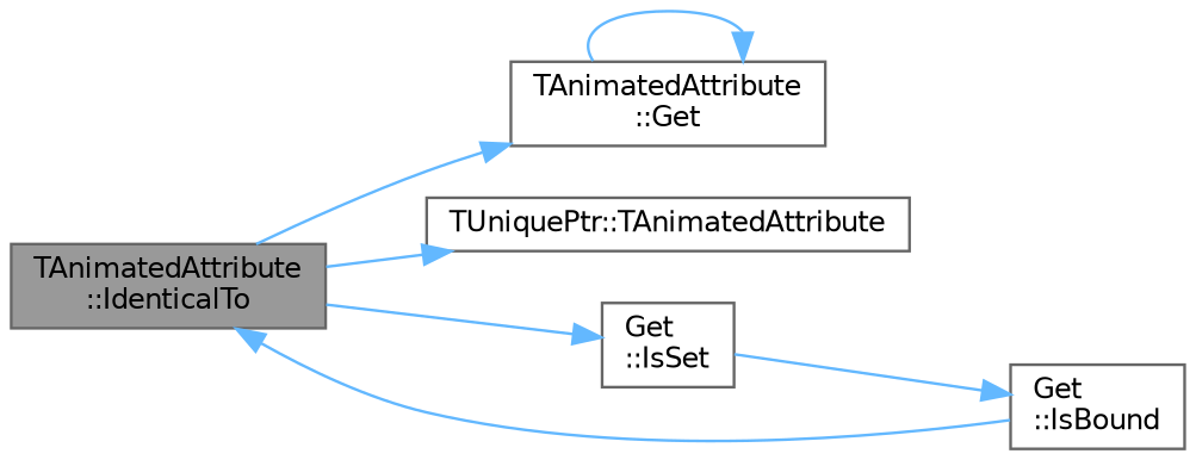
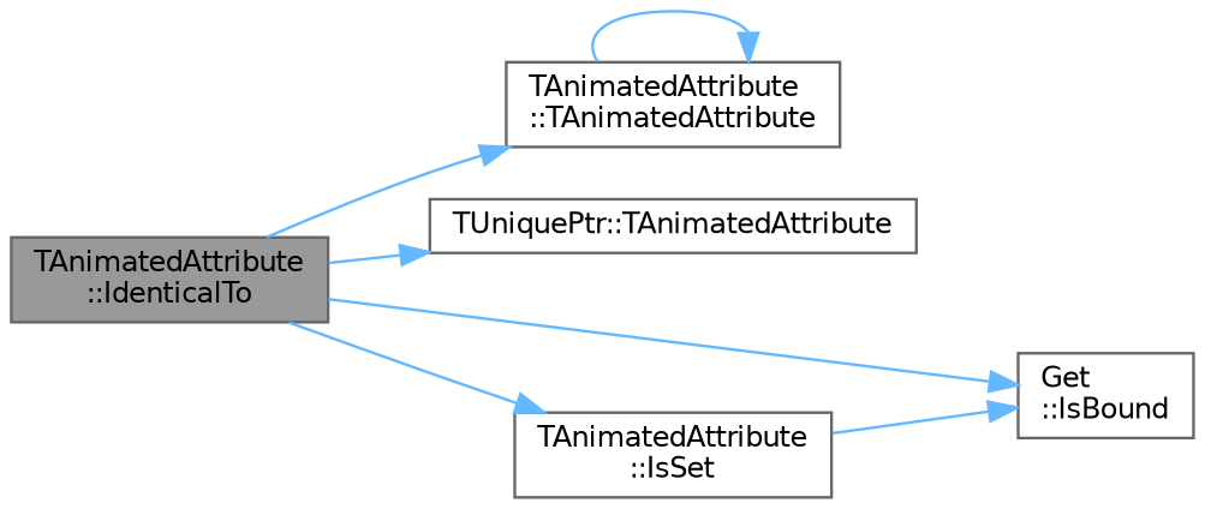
  digraph {
    rankdir=LR
    node [color=grey40 fillcolor=white fontname=Helvetica fontsize=10 shape=box style=filled]
    edge [color=steelblue1 fontname=Helvetica fontsize=10 labelfontname=Helvetica labelfontsize=10 style=solid]
    n1 [color=gray40 fillcolor=grey60 fontcolor=black height=0.2 label="TAnimatedAttribute\l::IdenticalTo" width=0.4]
-   n2 [height=0.2 label="TAnimatedAttribute\l::Get" width=0.4]
+   n2 [height=0.2 label="TAnimatedAttribute\l::TAnimatedAttribute" width=0.4]
    n3 [height=0.2 label="TUniquePtr::TAnimatedAttribute" width=0.4]
    n4 [height=0.2 label="Get\l::IsBound" width=0.4]
-   n5 [height=0.2 label="Get\l::IsSet" width=0.4]
+   n5 [height=0.2 label="TAnimatedAttribute\l::IsSet" width=0.4]
    n1 -> n2
    n1 -> n3
-   n4 -> n1
+   n1 -> n4
    n1 -> n5
    n2 -> n2
    n5 -> n4
  }
